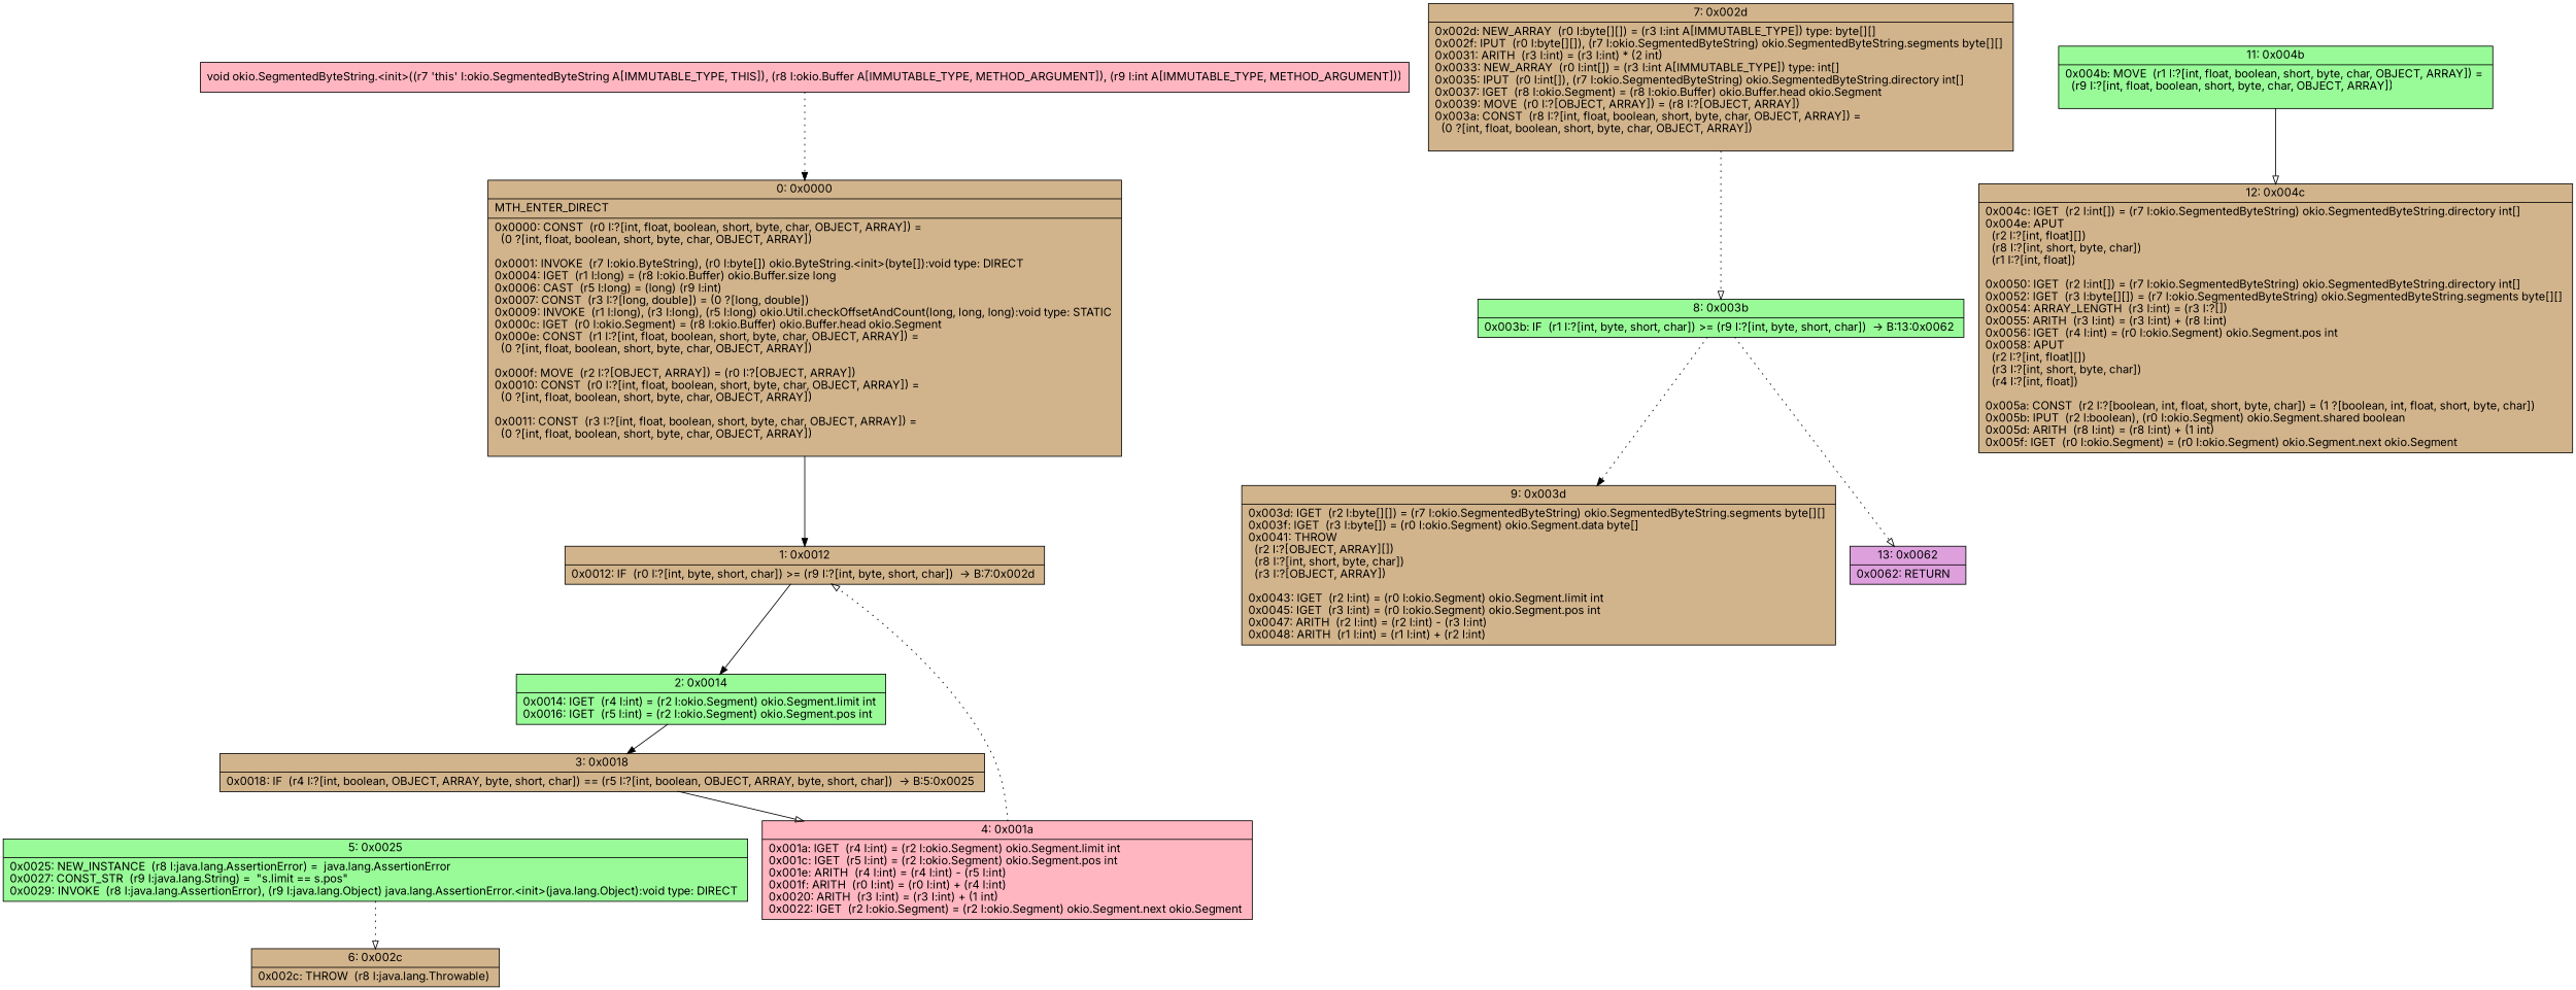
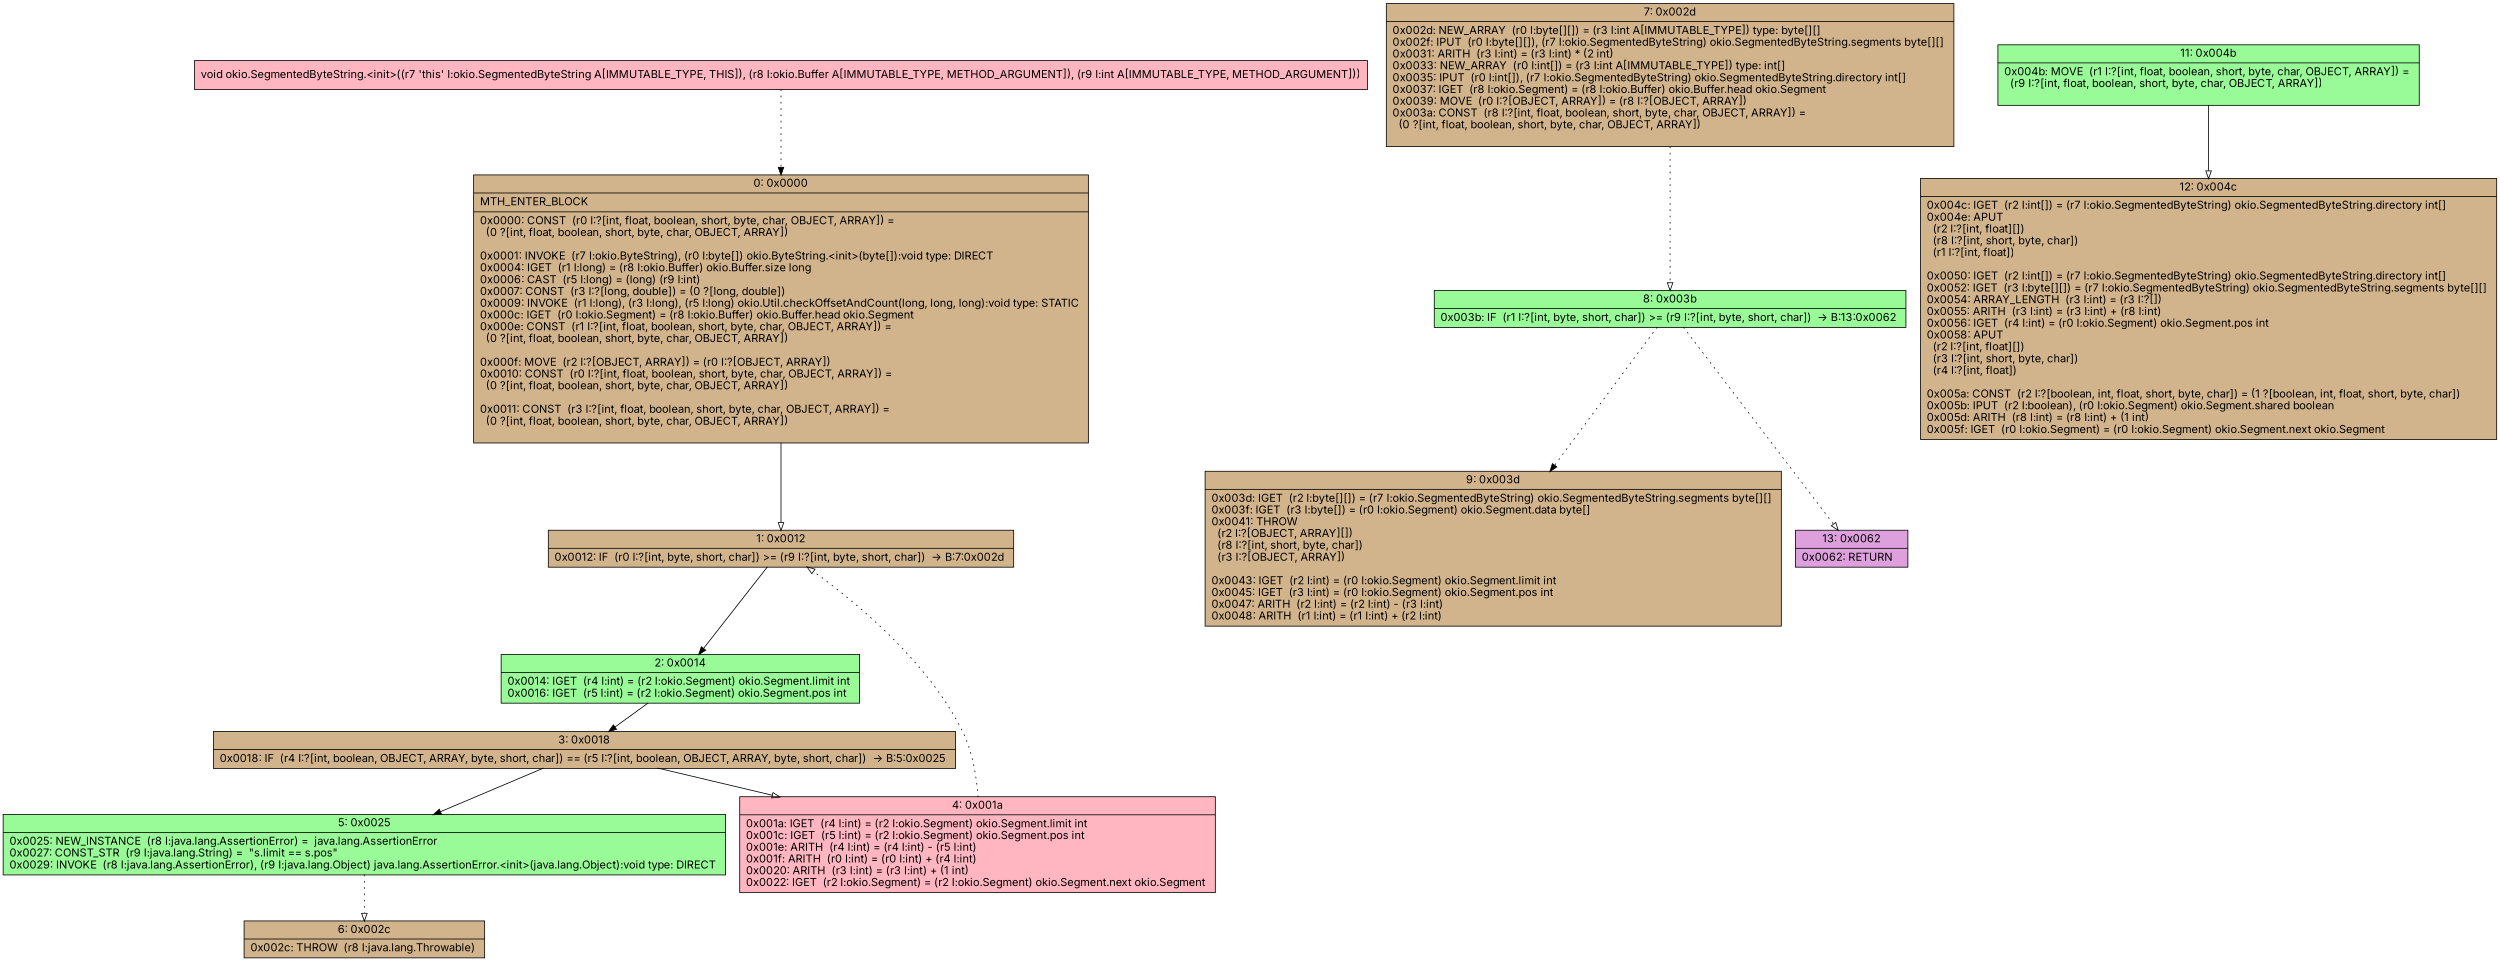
  digraph {
    fontname=Inter
    node [fillcolor=tan fontname=Inter shape=record style=filled]
    edge [arrowhead=normal fontname=Inter style=solid]
-   n1 [label="{0\:\ 0x0000|MTH_ENTER_DIRECT\l|0x0000: CONST  (r0 I:?[int, float, boolean, short, byte, char, OBJECT, ARRAY]) = \l  (0 ?[int, float, boolean, short, byte, char, OBJECT, ARRAY])\l \l0x0001: INVOKE  (r7 I:okio.ByteString), (r0 I:byte[]) okio.ByteString.\<init\>(byte[]):void type: DIRECT \l0x0004: IGET  (r1 I:long) = (r8 I:okio.Buffer) okio.Buffer.size long \l0x0006: CAST  (r5 I:long) = (long) (r9 I:int) \l0x0007: CONST  (r3 I:?[long, double]) = (0 ?[long, double]) \l0x0009: INVOKE  (r1 I:long), (r3 I:long), (r5 I:long) okio.Util.checkOffsetAndCount(long, long, long):void type: STATIC \l0x000c: IGET  (r0 I:okio.Segment) = (r8 I:okio.Buffer) okio.Buffer.head okio.Segment \l0x000e: CONST  (r1 I:?[int, float, boolean, short, byte, char, OBJECT, ARRAY]) = \l  (0 ?[int, float, boolean, short, byte, char, OBJECT, ARRAY])\l \l0x000f: MOVE  (r2 I:?[OBJECT, ARRAY]) = (r0 I:?[OBJECT, ARRAY]) \l0x0010: CONST  (r0 I:?[int, float, boolean, short, byte, char, OBJECT, ARRAY]) = \l  (0 ?[int, float, boolean, short, byte, char, OBJECT, ARRAY])\l \l0x0011: CONST  (r3 I:?[int, float, boolean, short, byte, char, OBJECT, ARRAY]) = \l  (0 ?[int, float, boolean, short, byte, char, OBJECT, ARRAY])\l \l}"]
+   n1 [label="{0\:\ 0x0000|MTH_ENTER_BLOCK\l|0x0000: CONST  (r0 I:?[int, float, boolean, short, byte, char, OBJECT, ARRAY]) = \l  (0 ?[int, float, boolean, short, byte, char, OBJECT, ARRAY])\l \l0x0001: INVOKE  (r7 I:okio.ByteString), (r0 I:byte[]) okio.ByteString.\<init\>(byte[]):void type: DIRECT \l0x0004: IGET  (r1 I:long) = (r8 I:okio.Buffer) okio.Buffer.size long \l0x0006: CAST  (r5 I:long) = (long) (r9 I:int) \l0x0007: CONST  (r3 I:?[long, double]) = (0 ?[long, double]) \l0x0009: INVOKE  (r1 I:long), (r3 I:long), (r5 I:long) okio.Util.checkOffsetAndCount(long, long, long):void type: STATIC \l0x000c: IGET  (r0 I:okio.Segment) = (r8 I:okio.Buffer) okio.Buffer.head okio.Segment \l0x000e: CONST  (r1 I:?[int, float, boolean, short, byte, char, OBJECT, ARRAY]) = \l  (0 ?[int, float, boolean, short, byte, char, OBJECT, ARRAY])\l \l0x000f: MOVE  (r2 I:?[OBJECT, ARRAY]) = (r0 I:?[OBJECT, ARRAY]) \l0x0010: CONST  (r0 I:?[int, float, boolean, short, byte, char, OBJECT, ARRAY]) = \l  (0 ?[int, float, boolean, short, byte, char, OBJECT, ARRAY])\l \l0x0011: CONST  (r3 I:?[int, float, boolean, short, byte, char, OBJECT, ARRAY]) = \l  (0 ?[int, float, boolean, short, byte, char, OBJECT, ARRAY])\l \l}"]
    n2 [label="{1\:\ 0x0012|0x0012: IF  (r0 I:?[int, byte, short, char]) \>= (r9 I:?[int, byte, short, char])  \-\> B:7:0x002d \l}"]
    n3 [fillcolor=palegreen label="{2\:\ 0x0014|0x0014: IGET  (r4 I:int) = (r2 I:okio.Segment) okio.Segment.limit int \l0x0016: IGET  (r5 I:int) = (r2 I:okio.Segment) okio.Segment.pos int \l}"]
    n4 [label="{3\:\ 0x0018|0x0018: IF  (r4 I:?[int, boolean, OBJECT, ARRAY, byte, short, char]) == (r5 I:?[int, boolean, OBJECT, ARRAY, byte, short, char])  \-\> B:5:0x0025 \l}"]
    n5 [label="{7\:\ 0x002d|0x002d: NEW_ARRAY  (r0 I:byte[][]) = (r3 I:int A[IMMUTABLE_TYPE]) type: byte[][] \l0x002f: IPUT  (r0 I:byte[][]), (r7 I:okio.SegmentedByteString) okio.SegmentedByteString.segments byte[][] \l0x0031: ARITH  (r3 I:int) = (r3 I:int) * (2 int) \l0x0033: NEW_ARRAY  (r0 I:int[]) = (r3 I:int A[IMMUTABLE_TYPE]) type: int[] \l0x0035: IPUT  (r0 I:int[]), (r7 I:okio.SegmentedByteString) okio.SegmentedByteString.directory int[] \l0x0037: IGET  (r8 I:okio.Segment) = (r8 I:okio.Buffer) okio.Buffer.head okio.Segment \l0x0039: MOVE  (r0 I:?[OBJECT, ARRAY]) = (r8 I:?[OBJECT, ARRAY]) \l0x003a: CONST  (r8 I:?[int, float, boolean, short, byte, char, OBJECT, ARRAY]) = \l  (0 ?[int, float, boolean, short, byte, char, OBJECT, ARRAY])\l \l}"]
    n6 [fillcolor=palegreen label="{8\:\ 0x003b|0x003b: IF  (r1 I:?[int, byte, short, char]) \>= (r9 I:?[int, byte, short, char])  \-\> B:13:0x0062 \l}"]
    n7 [fillcolor=lightpink label="{4\:\ 0x001a|0x001a: IGET  (r4 I:int) = (r2 I:okio.Segment) okio.Segment.limit int \l0x001c: IGET  (r5 I:int) = (r2 I:okio.Segment) okio.Segment.pos int \l0x001e: ARITH  (r4 I:int) = (r4 I:int) \- (r5 I:int) \l0x001f: ARITH  (r0 I:int) = (r0 I:int) + (r4 I:int) \l0x0020: ARITH  (r3 I:int) = (r3 I:int) + (1 int) \l0x0022: IGET  (r2 I:okio.Segment) = (r2 I:okio.Segment) okio.Segment.next okio.Segment \l}"]
    n8 [fillcolor=palegreen label="{5\:\ 0x0025|0x0025: NEW_INSTANCE  (r8 I:java.lang.AssertionError) =  java.lang.AssertionError \l0x0027: CONST_STR  (r9 I:java.lang.String) =  \"s.limit == s.pos\" \l0x0029: INVOKE  (r8 I:java.lang.AssertionError), (r9 I:java.lang.Object) java.lang.AssertionError.\<init\>(java.lang.Object):void type: DIRECT \l}"]
    n9 [label="{6\:\ 0x002c|0x002c: THROW  (r8 I:java.lang.Throwable) \l}"]
    n10 [label="{9\:\ 0x003d|0x003d: IGET  (r2 I:byte[][]) = (r7 I:okio.SegmentedByteString) okio.SegmentedByteString.segments byte[][] \l0x003f: IGET  (r3 I:byte[]) = (r0 I:okio.Segment) okio.Segment.data byte[] \l0x0041: THROW  \l  (r2 I:?[OBJECT, ARRAY][])\l  (r8 I:?[int, short, byte, char])\l  (r3 I:?[OBJECT, ARRAY])\l \l0x0043: IGET  (r2 I:int) = (r0 I:okio.Segment) okio.Segment.limit int \l0x0045: IGET  (r3 I:int) = (r0 I:okio.Segment) okio.Segment.pos int \l0x0047: ARITH  (r2 I:int) = (r2 I:int) \- (r3 I:int) \l0x0048: ARITH  (r1 I:int) = (r1 I:int) + (r2 I:int) \l}"]
    n11 [fillcolor=plum label="{13\:\ 0x0062|0x0062: RETURN   \l}"]
    n12 [fillcolor=palegreen label="{11\:\ 0x004b|0x004b: MOVE  (r1 I:?[int, float, boolean, short, byte, char, OBJECT, ARRAY]) = \l  (r9 I:?[int, float, boolean, short, byte, char, OBJECT, ARRAY])\l \l}"]
    n13 [label="{12\:\ 0x004c|0x004c: IGET  (r2 I:int[]) = (r7 I:okio.SegmentedByteString) okio.SegmentedByteString.directory int[] \l0x004e: APUT  \l  (r2 I:?[int, float][])\l  (r8 I:?[int, short, byte, char])\l  (r1 I:?[int, float])\l \l0x0050: IGET  (r2 I:int[]) = (r7 I:okio.SegmentedByteString) okio.SegmentedByteString.directory int[] \l0x0052: IGET  (r3 I:byte[][]) = (r7 I:okio.SegmentedByteString) okio.SegmentedByteString.segments byte[][] \l0x0054: ARRAY_LENGTH  (r3 I:int) = (r3 I:?[]) \l0x0055: ARITH  (r3 I:int) = (r3 I:int) + (r8 I:int) \l0x0056: IGET  (r4 I:int) = (r0 I:okio.Segment) okio.Segment.pos int \l0x0058: APUT  \l  (r2 I:?[int, float][])\l  (r3 I:?[int, short, byte, char])\l  (r4 I:?[int, float])\l \l0x005a: CONST  (r2 I:?[boolean, int, float, short, byte, char]) = (1 ?[boolean, int, float, short, byte, char]) \l0x005b: IPUT  (r2 I:boolean), (r0 I:okio.Segment) okio.Segment.shared boolean \l0x005d: ARITH  (r8 I:int) = (r8 I:int) + (1 int) \l0x005f: IGET  (r0 I:okio.Segment) = (r0 I:okio.Segment) okio.Segment.next okio.Segment \l}"]
    n14 [fillcolor=lightpink label="{void okio.SegmentedByteString.\<init\>((r7 'this' I:okio.SegmentedByteString A[IMMUTABLE_TYPE, THIS]), (r8 I:okio.Buffer A[IMMUTABLE_TYPE, METHOD_ARGUMENT]), (r9 I:int A[IMMUTABLE_TYPE, METHOD_ARGUMENT])) }"]
-   n1 -> n2
+   n1 -> n2 [arrowhead=onormal]
    n2 -> n3
    n3 -> n4
    n4 -> n7 [arrowhead=onormal]
+   n4 -> n8
    n5 -> n6 [arrowhead=onormal style=dotted]
    n6 -> n10 [style=dotted]
    n6 -> n11 [arrowhead=onormal style=dotted]
    n7 -> n2 [arrowhead=onormal style=dotted]
    n8 -> n9 [arrowhead=onormal style=dotted]
    n12 -> n13 [arrowhead=onormal]
    n14 -> n1 [style=dotted]
  }
